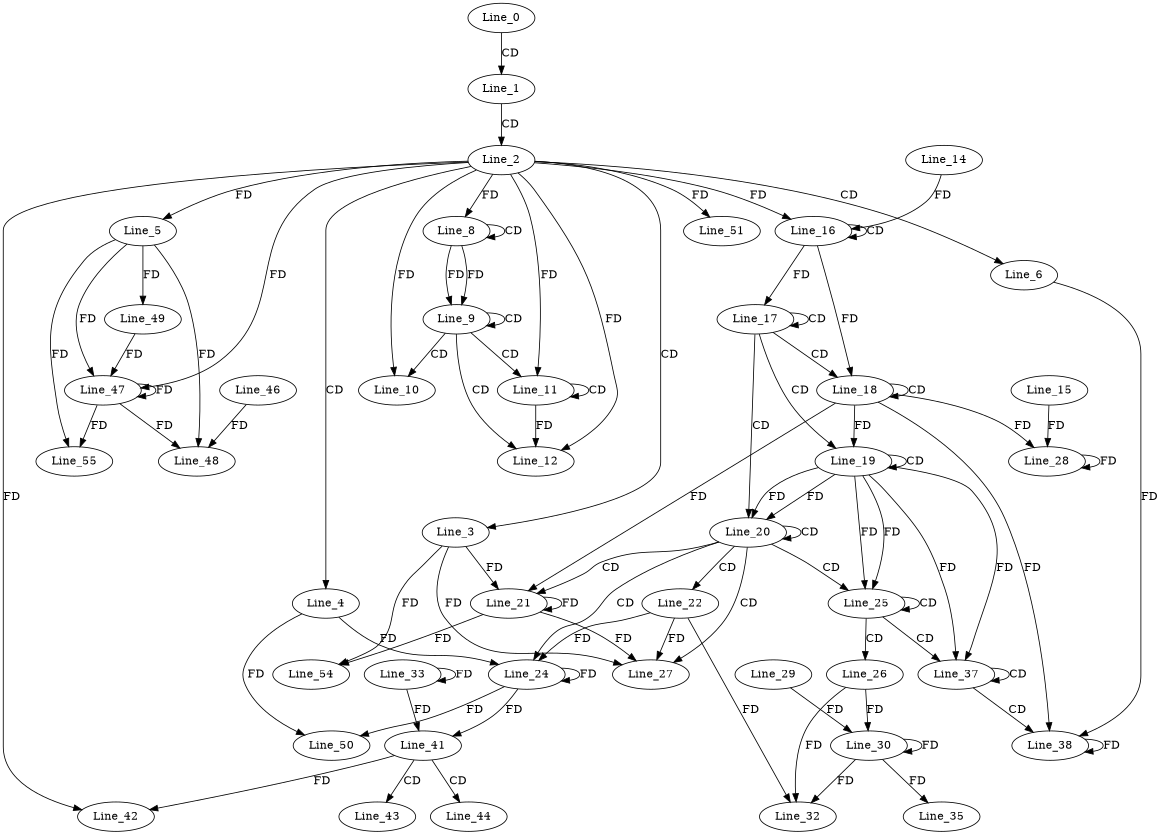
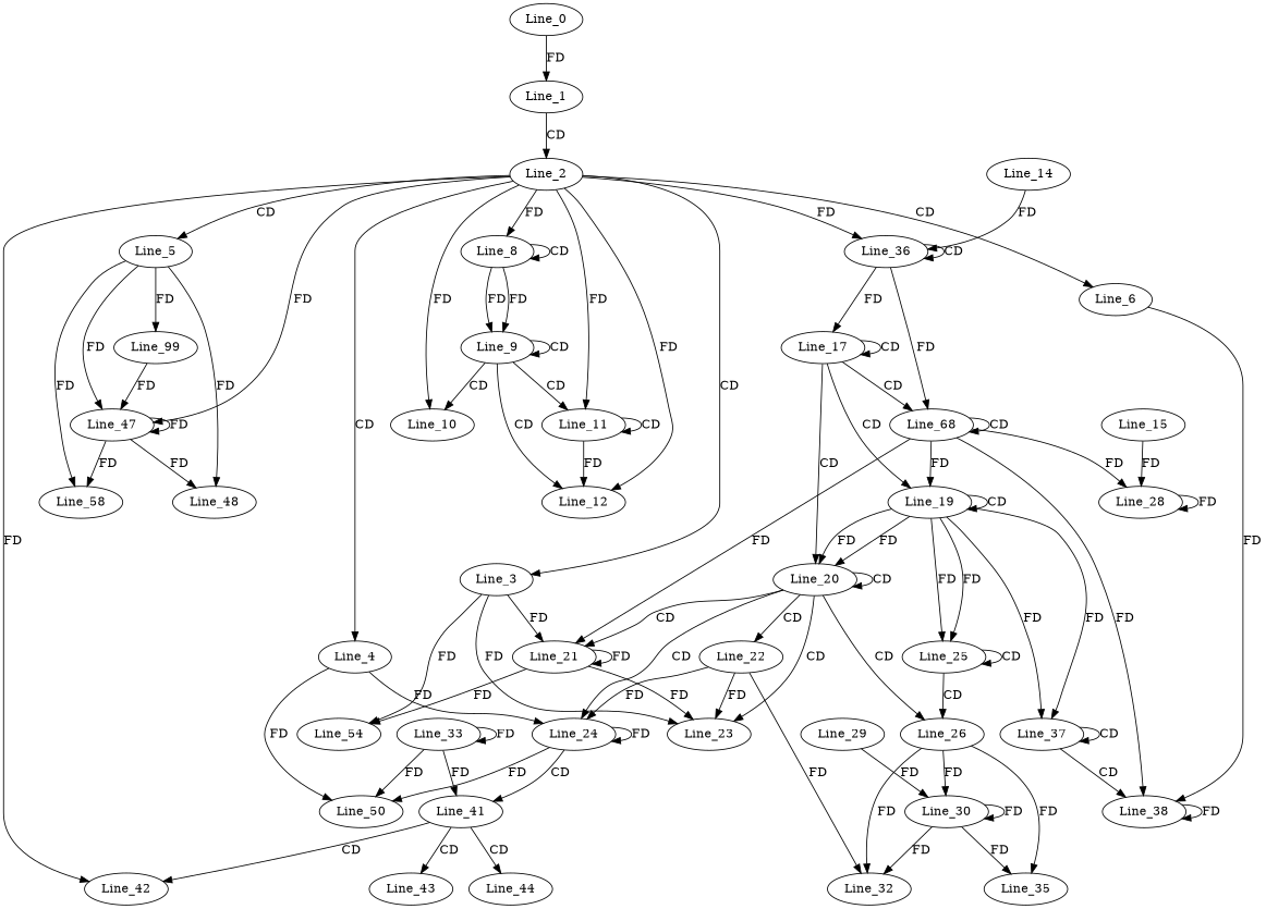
  digraph {
    Line_0
    Line_1
    Line_2
    Line_3
    Line_4
    Line_5
    Line_6
    Line_8
    Line_10
    Line_11
    Line_12
-   Line_16
+   Line_16 [label=Line_36]
    Line_42
    Line_47
-   Line_51
    Line_21
-   Line_23 [label=Line_27]
+   Line_23
    Line_54
    Line_24
    n20 [label=Line_50]
    Line_48
-   Line_49
-   Line_55
+   Line_49 [label=Line_99]
+   Line_55 [label=Line_58]
    Line_38
    Line_9
    Line_17
-   Line_18
+   Line_18 [label=Line_68]
    Line_41
    Line_43
    Line_44
    Line_19
    Line_20
    Line_28
    Line_14
    Line_25
    Line_37
    Line_22
    Line_26
    Line_32
    Line_30
    Line_35
    Line_15
    Line_29
    Line_33
-   Line_46
-   Line_0 -> Line_1 [label=CD]
+   Line_0 -> Line_1 [label=FD]
    Line_1 -> Line_2 [label=CD]
    Line_2 -> Line_3 [label=CD]
    Line_2 -> Line_4 [label=CD]
-   Line_2 -> Line_5 [label=FD]
+   Line_2 -> Line_5 [label=CD]
    Line_2 -> Line_6 [label=CD]
    Line_2 -> Line_8 [label=FD]
    Line_2 -> Line_10 [label=FD]
    Line_2 -> Line_11 [label=FD]
    Line_2 -> Line_12 [label=FD]
    Line_2 -> Line_16 [label=FD]
    Line_2 -> Line_42 [label=FD]
    Line_2 -> Line_47 [label=FD]
-   Line_2 -> Line_51 [label=FD]
    Line_3 -> Line_21 [label=FD]
    Line_3 -> Line_23 [label=FD]
    Line_3 -> Line_54 [label=FD]
    Line_4 -> Line_24 [label=FD]
    Line_4 -> n20 [label=FD]
    Line_5 -> Line_47 [label=FD]
    Line_5 -> Line_48 [label=FD]
    Line_5 -> Line_49 [label=FD]
    Line_5 -> Line_55 [label=FD]
    Line_6 -> Line_38 [label=FD]
    Line_8 -> Line_8 [label=CD]
    Line_8 -> Line_9 [label=FD]
    Line_8 -> Line_9 [label=FD]
    Line_11 -> Line_11 [label=CD]
    Line_11 -> Line_12 [label=FD]
    Line_16 -> Line_16 [label=CD]
    Line_16 -> Line_17 [label=FD]
    Line_16 -> Line_18 [label=FD]
    Line_47 -> Line_47 [label=FD]
    Line_47 -> Line_48 [label=FD]
    Line_47 -> Line_55 [label=FD]
    Line_21 -> Line_21 [label=FD]
    Line_21 -> Line_23 [label=FD]
    Line_21 -> Line_54 [label=FD]
    Line_24 -> Line_24 [label=FD]
    Line_24 -> n20 [label=FD]
-   Line_24 -> Line_41 [label=FD]
+   Line_24 -> Line_41 [label=CD]
    Line_49 -> Line_47 [label=FD]
    Line_38 -> Line_38 [label=FD]
    Line_9 -> Line_10 [label=CD]
    Line_9 -> Line_11 [label=CD]
    Line_9 -> Line_12 [label=CD]
    Line_9 -> Line_9 [label=CD]
    Line_17 -> Line_17 [label=CD]
    Line_17 -> Line_18 [label=CD]
    Line_17 -> Line_19 [label=CD]
    Line_17 -> Line_20 [label=CD]
    Line_18 -> Line_21 [label=FD]
    Line_18 -> Line_38 [label=FD]
    Line_18 -> Line_18 [label=CD]
    Line_18 -> Line_19 [label=FD]
    Line_18 -> Line_28 [label=FD]
-   Line_41 -> Line_42 [label=FD]
+   Line_41 -> Line_42 [label=CD]
    Line_41 -> Line_43 [label=CD]
    Line_41 -> Line_44 [label=CD]
    Line_19 -> Line_19 [label=CD]
    Line_19 -> Line_20 [label=FD]
    Line_19 -> Line_20 [label=FD]
    Line_19 -> Line_25 [label=FD]
    Line_19 -> Line_25 [label=FD]
    Line_19 -> Line_37 [label=FD]
    Line_19 -> Line_37 [label=FD]
    Line_20 -> Line_21 [label=CD]
    Line_20 -> Line_23 [label=CD]
    Line_20 -> Line_24 [label=CD]
    Line_20 -> Line_20 [label=CD]
-   Line_20 -> Line_25 [label=CD]
+   Line_20 -> Line_26 [label=CD]
    Line_20 -> Line_22 [label=CD]
    Line_28 -> Line_28 [label=FD]
    Line_14 -> Line_16 [label=FD]
    Line_25 -> Line_25 [label=CD]
-   Line_25 -> Line_37 [label=CD]
    Line_25 -> Line_26 [label=CD]
    Line_37 -> Line_38 [label=CD]
    Line_37 -> Line_37 [label=CD]
    Line_22 -> Line_23 [label=FD]
    Line_22 -> Line_24 [label=FD]
    Line_22 -> Line_32 [label=FD]
    Line_26 -> Line_32 [label=FD]
    Line_26 -> Line_30 [label=FD]
+   Line_26 -> Line_35 [label=FD]
    Line_30 -> Line_32 [label=FD]
    Line_30 -> Line_30 [label=FD]
    Line_30 -> Line_35 [label=FD]
    Line_15 -> Line_28 [label=FD]
    Line_29 -> Line_30 [label=FD]
+   Line_33 -> n20 [label=FD]
    Line_33 -> Line_41 [label=FD]
    Line_33 -> Line_33 [label=FD]
-   Line_46 -> Line_48 [label=FD]
  }
